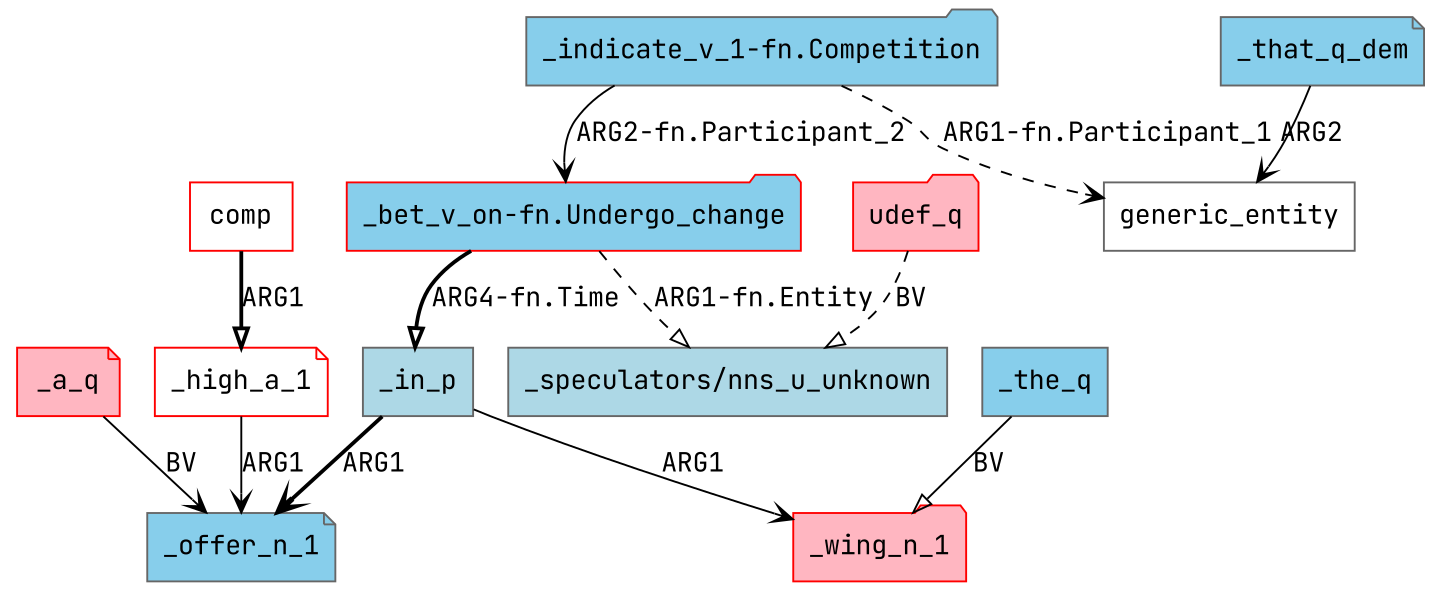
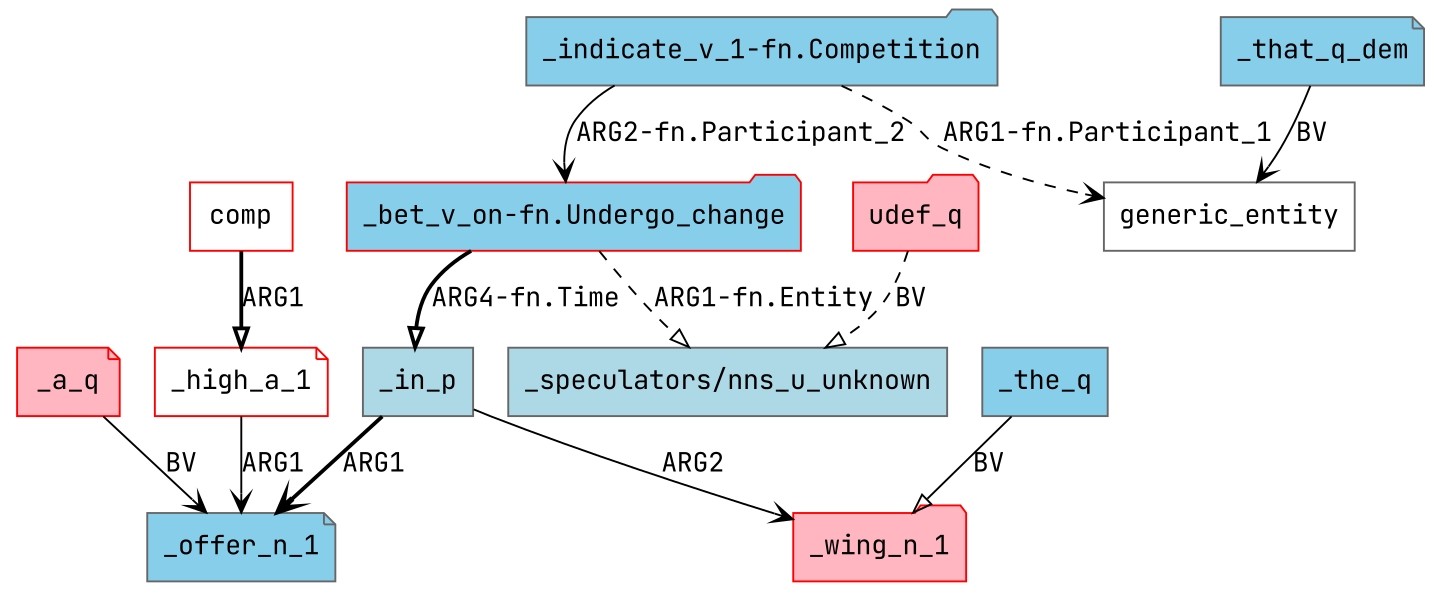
  digraph {
    fontname="JetBrains Mono"
    node [color=gray40 fillcolor=skyblue fontname="JetBrains Mono" shape=box style=filled]
    edge [arrowhead=vee fontname="JetBrains Mono" style=solid]
    _a_q [color=red fillcolor=lightpink shape=note]
    _offer_n_1 [shape=note]
    comp [color=red fillcolor=white]
    _high_a_1 [color=red fillcolor=white shape=note]
    "_indicate_v_1-fn.Competition" [shape=folder]
    "_bet_v_on-fn.Undergo_change" [color=red shape=folder]
    generic_entity [fillcolor=white]
    "_speculators/nns_u_unknown" [fillcolor=lightblue]
    _in_p [fillcolor=lightblue]
    _wing_n_1 [color=red fillcolor=lightpink shape=folder]
    _that_q_dem [shape=note]
    udef_q [color=red fillcolor=lightpink shape=folder]
    _the_q
    _a_q -> _offer_n_1 [label=BV]
    comp -> _high_a_1 [arrowhead=onormal label=ARG1 style=bold]
    _high_a_1 -> _offer_n_1 [label=ARG1]
    "_indicate_v_1-fn.Competition" -> "_bet_v_on-fn.Undergo_change" [label="ARG2-fn.Participant_2"]
    "_indicate_v_1-fn.Competition" -> generic_entity [label="ARG1-fn.Participant_1" style=dashed]
    "_bet_v_on-fn.Undergo_change" -> "_speculators/nns_u_unknown" [arrowhead=onormal label="ARG1-fn.Entity" style=dashed]
    "_bet_v_on-fn.Undergo_change" -> _in_p [arrowhead=onormal label="ARG4-fn.Time" style=bold]
    _in_p -> _offer_n_1 [label=ARG1 style=bold]
-   _in_p -> _wing_n_1 [label=ARG1]
-   _that_q_dem -> generic_entity [label=ARG2]
+   _in_p -> _wing_n_1 [label=ARG2]
+   _that_q_dem -> generic_entity [label=BV]
    udef_q -> "_speculators/nns_u_unknown" [arrowhead=onormal label=BV style=dashed]
    _the_q -> _wing_n_1 [arrowhead=onormal label=BV]
  }
